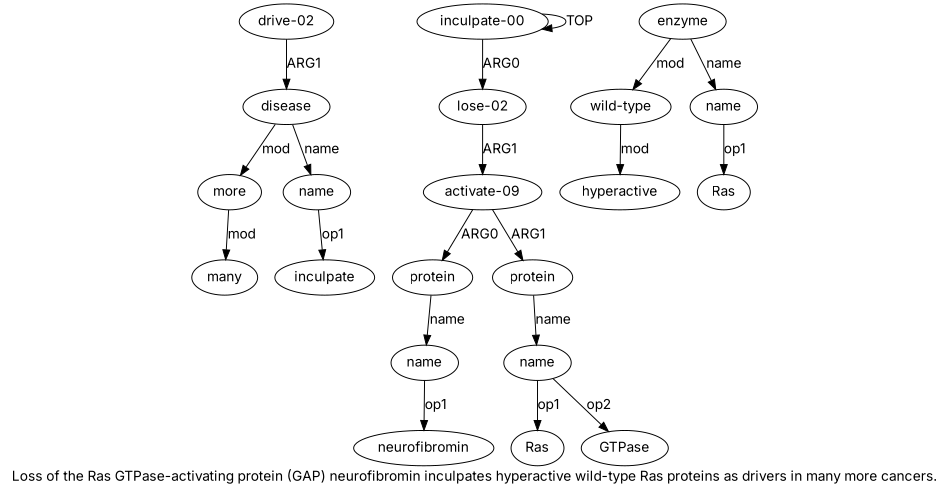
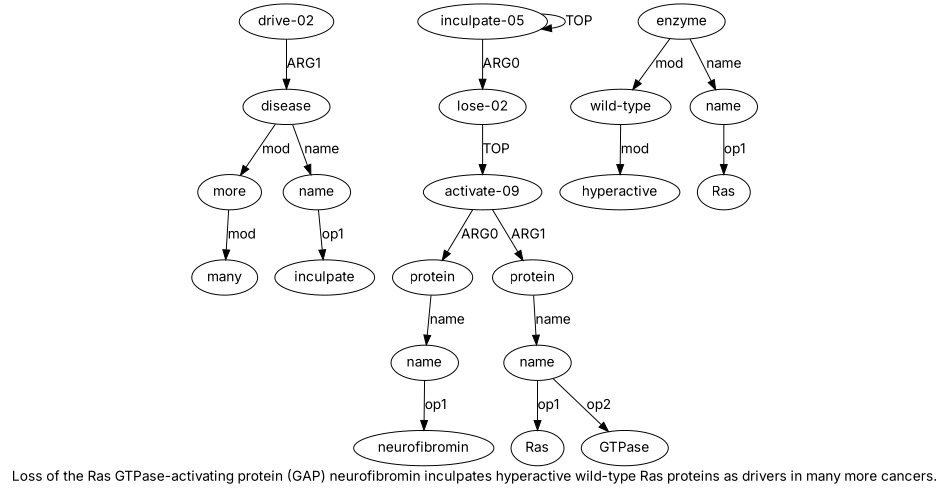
  digraph {
    fontname=Inter
    label="Loss of the Ras GTPase-activating protein (GAP) neurofibromin inculpates hyperactive wild-type Ras proteins as drivers in many more cancers."
    node [color=black fontname=Inter gold_ind=-1 gold_label=name test_ind=-1 test_label=name]
    edge [color=black fontname=Inter gold_label=mod test_label=mod]
    n1 [gold_ind=15 gold_label=many label=many test_ind=15 test_label=many]
    n2 [gold_ind=14 gold_label=more label=more test_ind=14 test_label=more]
    n3 [gold_label=Ras label=Ras test_label=Ras]
    n4 [gold_ind=11 gold_label="drive-02" label="drive-02" test_ind=11 test_label="drive-02"]
    n5 [gold_ind=12 gold_label=disease label=disease test_ind=12 test_label=disease]
    n6 [gold_ind=13 label=name test_ind=13]
    n7 [gold_ind=7 gold_label=enzyme label=enzyme test_ind=7 test_label=enzyme]
    n8 [gold_ind=9 gold_label="wild-type" label="wild-type" test_ind=9 test_label="wild-type"]
    n9 [gold_ind=8 label=name test_ind=8]
    n10 [gold_label=cancer label=inculpate test_label=cancer]
    n11 [gold_ind=10 gold_label=hyperactive label=hyperactive test_ind=10 test_label=hyperactive]
    n12 [gold_label=Ras label=Ras test_label=Ras]
    n13 [gold_label=neurofibromin label=neurofibromin test_label=neurofibromin]
    n14 [gold_label=GTPase label=GTPase test_label=GTPase]
    n15 [gold_ind=1 gold_label="lose-02" label="lose-02" test_ind=1 test_label="lose-02"]
    n16 [gold_ind=2 gold_label="activate-01" label="activate-09" test_ind=2 test_label="activate-01"]
    n17 [gold_ind=3 gold_label=protein label=protein test_ind=3 test_label=protein]
    n18 [gold_ind=5 gold_label=protein label=protein test_ind=5 test_label=protein]
    n19 [gold_ind=4 label=name test_ind=4]
    n20 [gold_ind=6 label=name test_ind=6]
-   n21 [gold_ind=0 gold_label="inculpate-00" label="inculpate-00" test_ind=0 test_label="inculpate-00"]
+   n21 [gold_ind=0 gold_label="inculpate-00" label="inculpate-05" test_ind=0 test_label="inculpate-00"]
    n2 -> n1 [label=mod]
    n4 -> n5 [gold_label=ARG1 label=ARG1 test_label=ARG1]
    n5 -> n2 [label=mod]
    n5 -> n6 [gold_label=name label=name test_label=name]
    n6 -> n10 [gold_label=op1 label=op1 test_label=op1]
    n7 -> n8 [label=mod]
    n7 -> n9 [gold_label=name label=name test_label=name]
    n8 -> n11 [label=mod]
    n9 -> n12 [gold_label=op1 label=op1 test_label=op1]
-   n15 -> n16 [gold_label=ARG1 label=ARG1 test_label=ARG1]
+   n15 -> n16 [gold_label=ARG1 label=TOP test_label=ARG1]
    n16 -> n17 [gold_label=ARG0 label=ARG0 test_label=ARG0]
    n16 -> n18 [gold_label=ARG1 label=ARG1 test_label=ARG1]
    n17 -> n19 [gold_label=name label=name test_label=name]
    n18 -> n20 [gold_label=name label=name test_label=name]
    n19 -> n13 [gold_label=op1 label=op1 test_label=op1]
    n20 -> n3 [gold_label=op1 label=op1 test_label=op1]
    n20 -> n14 [gold_label=op2 label=op2 test_label=op2]
    n21 -> n15 [gold_label=ARG0 label=ARG0 test_label=ARG0]
    n21 -> n21 [gold_label=TOP label=TOP test_label=TOP]
  }
